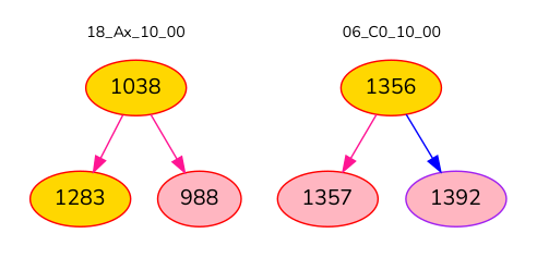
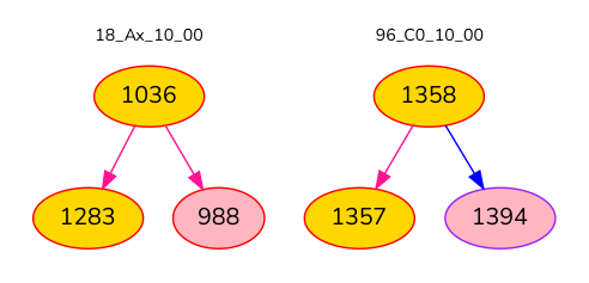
  digraph {
    fontname=Nunito
    node [color=red fillcolor=gold fontname=Nunito style=filled]
    edge [color=deeppink fontname=Nunito]
-   n1 [label=1038]
+   n1 [label=1036]
    n2 [label=1283]
    n3 [fillcolor=lightpink label=988]
-   n4 [label=1356]
-   n5 [fillcolor=lightpink label=1357]
-   n6 [color=purple fillcolor=lightpink label=1392]
+   n4 [label=1358]
+   n5 [label=1357]
+   n6 [color=purple fillcolor=lightpink label=1394]
    subgraph cluster_1 {
      color=white
      fontsize=10
      label="18_Ax_10_00"
      n1
      n2
      n3
    }
    subgraph cluster_2 {
      color=white
      fontsize=10
-     label="06_C0_10_00"
+     label="96_C0_10_00"
      n4
      n5
      n6
    }
    n1 -> n2
    n1 -> n3
    n4 -> n5
    n4 -> n6 [color=blue]
  }
